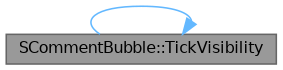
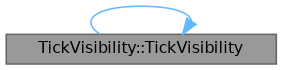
  digraph {
    rankdir=LR
    fontname="DejaVu Sans"
-   n1 [color=gray40 fillcolor=grey60 fontcolor=black fontname="DejaVu Sans" fontsize=10 height=0.2 label="SCommentBubble::TickVisibility" shape=box style=filled width=0.4]
+   n1 [color=gray40 fillcolor=grey60 fontcolor=black fontname="DejaVu Sans" fontsize=10 height=0.2 label="TickVisibility::TickVisibility" shape=box style=filled width=0.4]
    n1 -> n1 [color=steelblue1 fontname="DejaVu Sans" fontsize=10 labelfontname=Helvetica labelfontsize=10 style=solid]
  }
